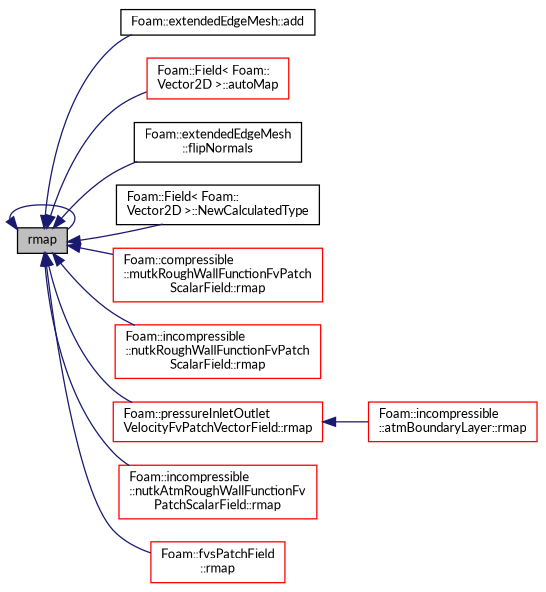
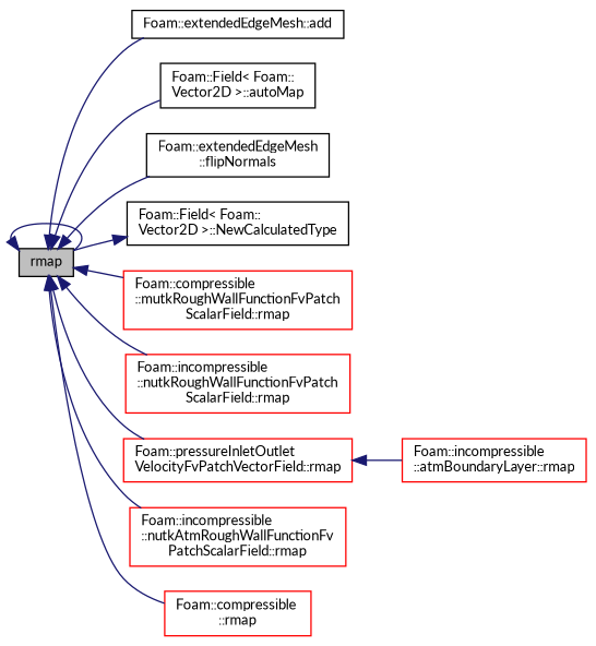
  digraph {
    fontname=Lato
    rankdir=LR
    node [color=red fontname=Lato fontsize=10 shape=record]
    edge [color=midnightblue dir=back fontname=Lato fontsize=10 labelfontname=FreeSans labelfontsize=10 style=solid]
    n1 [color=black fillcolor=grey75 fontcolor=black height=0.2 label=rmap style=filled width=0.4]
    n2 [color=black height=0.2 label="Foam::extendedEdgeMesh::add" width=0.4]
-   n3 [height=0.2 label="Foam::Field\< Foam::\lVector2D \>::autoMap" width=0.4]
+   n3 [color=black height=0.2 label="Foam::Field\< Foam::\lVector2D \>::autoMap" width=0.4]
    n4 [color=black height=0.2 label="Foam::extendedEdgeMesh\l::flipNormals" width=0.4]
    n5 [color=black height=0.2 label="Foam::Field\< Foam::\lVector2D \>::NewCalculatedType" width=0.4]
    n6 [height=0.2 label="Foam::compressible\l::mutkRoughWallFunctionFvPatch\lScalarField::rmap" width=0.4]
    n7 [height=0.2 label="Foam::incompressible\l::nutkRoughWallFunctionFvPatch\lScalarField::rmap" width=0.4]
    n8 [height=0.2 label="Foam::pressureInletOutlet\lVelocityFvPatchVectorField::rmap" width=0.4]
    n9 [height=0.2 label="Foam::incompressible\l::nutkAtmRoughWallFunctionFv\lPatchScalarField::rmap" width=0.4]
-   n10 [height=0.2 label="Foam::fvsPatchField\l::rmap" width=0.4]
+   n10 [height=0.2 label="Foam::compressible\l::rmap" width=0.4]
    n11 [height=0.2 label="Foam::incompressible\l::atmBoundaryLayer::rmap" width=0.4]
    n1 -> n1
    n1 -> n2
    n1 -> n3
    n1 -> n4
-   n1 -> n5
+   n5 -> n1
    n1 -> n6
    n1 -> n7
    n1 -> n8
    n1 -> n9
    n1 -> n10
    n8 -> n11
  }
